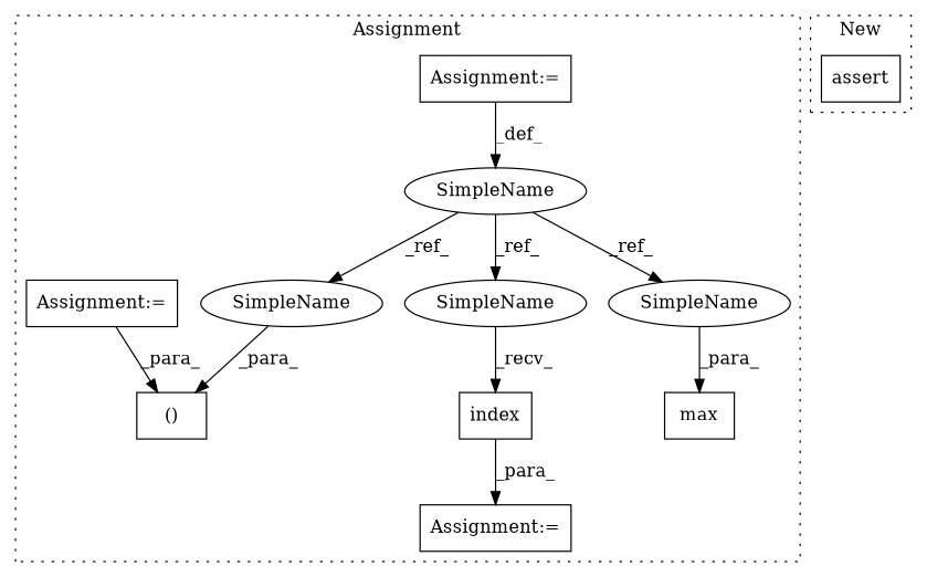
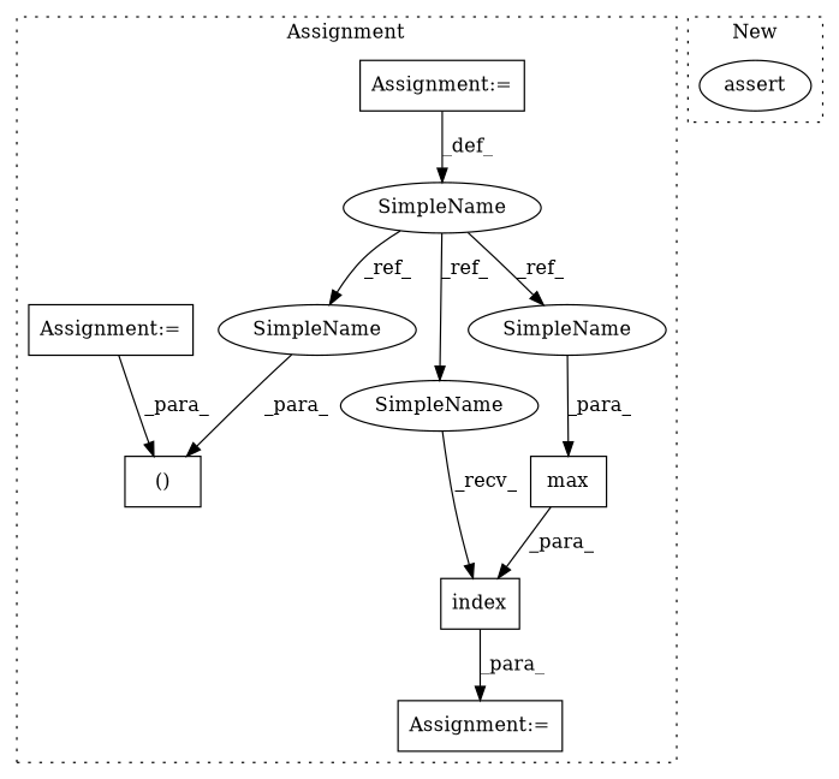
  digraph {
    node [a=42 l=6 s=8331 shape=box]
    n1 [a=32 l="6,1" label=index s="9093,9110"]
    n2 [a=7 l=1 label="Assignment:=" s=9085]
    n3 [label=SimpleName shape=ellipse]
    n4 [a=32 l="4,1" label=max s="9099,9109"]
    n5 [a=7 label="Assignment:="]
    n6 [a=106 l=30 label="()" s=8952]
    n7 [a=7 l=11 label="Assignment:=" s=8150]
    n8 [label=SimpleName s=8952 shape=ellipse]
    n9 [label=SimpleName s=9086 shape=ellipse]
    n10 [label=SimpleName s=9103 shape=ellipse]
-   n11 [a=6 l=7 label=assert s=8979]
+   n11 [a=6 l=7 label=assert s=8979 shape=ellipse]
    subgraph cluster_1 {
      label=Assignment
      style=dotted
      n1
      n2
      n3
      n4
      n5
      n6
      n7
      n8
      n9
      n10
    }
    subgraph cluster_2 {
      label=New
      style=dotted
      n11
    }
    n1 -> n2 [label=_para_]
    n3 -> n8 [label=_ref_]
    n3 -> n9 [label=_ref_]
    n3 -> n10 [label=_ref_]
+   n4 -> n1 [label=_para_]
    n5 -> n3 [label=_def_]
    n7 -> n6 [label=_para_]
    n8 -> n6 [label=_para_]
    n9 -> n1 [label=_recv_]
    n10 -> n4 [label=_para_]
  }
